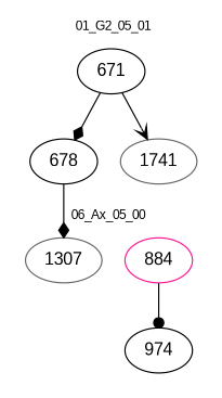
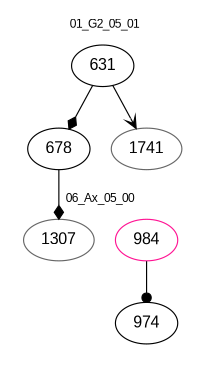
  digraph {
    fontname="Liberation Sans"
    node [color=black fontname="Liberation Sans"]
    edge [arrowhead=diamond color=black fontname="Liberation Sans" style=solid]
-   n1 [color=deeppink label=884]
+   n1 [color=deeppink label=984]
    n2 [label=974]
    n3 [color=gray40 label=1307]
-   n4 [label=671]
+   n4 [label=631]
    n5 [label=678]
    n6 [color=gray40 label=1741]
    subgraph cluster_1 {
      color=white
      fontsize=10
      label="06_Ax_05_00"
      n1
      n2
      n3
    }
    subgraph cluster_2 {
      color=white
      fontsize=10
      label="01_G2_05_01"
      n4
      n5
      n6
    }
    n1 -> n2 [arrowhead=dot]
    n4 -> n5
    n4 -> n6 [arrowhead=vee]
    n5 -> n3
  }
